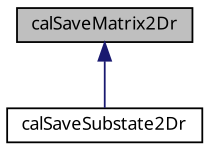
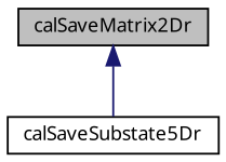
  digraph {
    rankdir=TB
    fontname="Noto Sans"
    node [color=black fontname="Noto Sans" fontsize=10 shape=record style=filled]
    n1 [fillcolor=grey75 fontcolor=black height=0.2 label=calSaveMatrix2Dr width=0.4]
-   n2 [fillcolor=white height=0.2 label=calSaveSubstate2Dr width=0.4]
+   n2 [fillcolor=white height=0.2 label=calSaveSubstate5Dr width=0.4]
    n1 -> n2 [color=midnightblue dir=back fontname="Noto Sans" fontsize=10 labelfontname=Helvetica labelfontsize=10 style=solid]
  }
